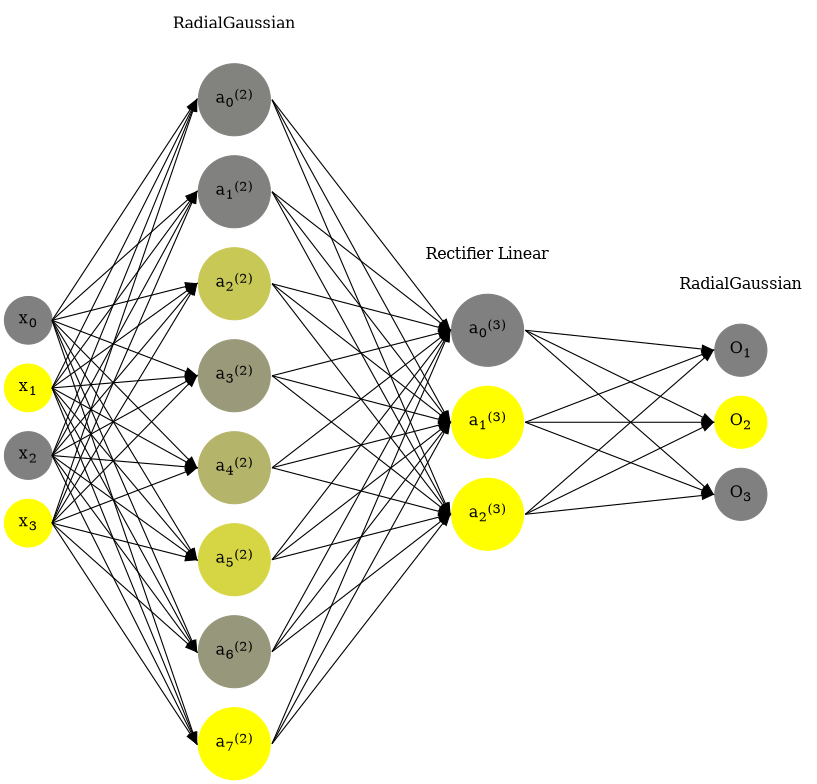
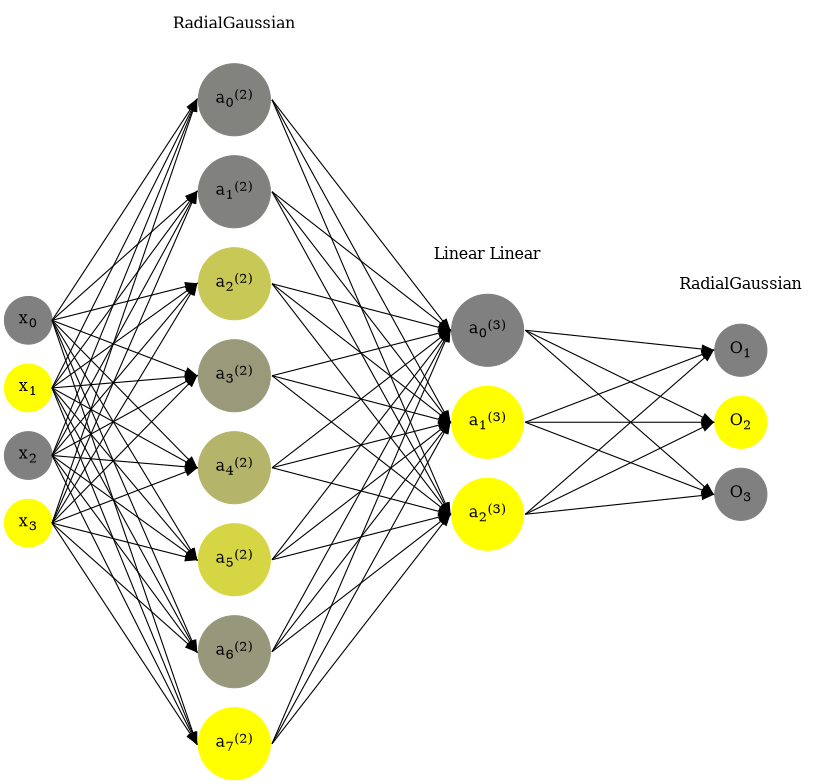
  digraph {
    rankdir=LR
    ranksep=1.4
    splines=false
    node [color="0.1667, 0.0, 0.5" fillcolor="0.1667, 0.0, 0.5" shape=circle style=filled]
    edge [headport=w style=solid tailport=e]
    n1 [label=<x<sub>0</sub>>]
    n2 [color="0.1667, 1.0, 1.0" fillcolor="0.1667, 1.0, 1.0" label=<x<sub>1</sub>>]
    n3 [label=<x<sub>2</sub>>]
    n4 [color="0.1667, 1.0, 1.0" fillcolor="0.1667, 1.0, 1.0" label=<x<sub>3</sub>>]
    n5 [color="0.1667, 0.022665, 0.511333" fillcolor="0.1667, 0.022665, 0.511333" label=<a<sub>0</sub><sup>(2)</sup>>]
    n6 [color="0.1667, 0.013128, 0.506564" fillcolor="0.1667, 0.013128, 0.506564" label=<a<sub>1</sub><sup>(2)</sup>>]
    n7 [color="0.1667, 0.564094, 0.782047" fillcolor="0.1667, 0.564094, 0.782047" label=<a<sub>2</sub><sup>(2)</sup>>]
    n8 [color="0.1667, 0.203544, 0.601772" fillcolor="0.1667, 0.203544, 0.601772" label=<a<sub>3</sub><sup>(2)</sup>>]
    n9 [color="0.1667, 0.407323, 0.703662" fillcolor="0.1667, 0.407323, 0.703662" label=<a<sub>4</sub><sup>(2)</sup>>]
    n10 [color="0.1667, 0.673705, 0.836852" fillcolor="0.1667, 0.673705, 0.836852" label=<a<sub>5</sub><sup>(2)</sup>>]
    n11 [color="0.1667, 0.182559, 0.591280" fillcolor="0.1667, 0.182559, 0.591280" label=<a<sub>6</sub><sup>(2)</sup>>]
    n12 [color="0.1667, 0.999973, 0.999986" fillcolor="0.1667, 0.999973, 0.999986" label=<a<sub>7</sub><sup>(2)</sup>>]
    n13 [color="0.1667, 0.000000, 0.500000" fillcolor="0.1667, 0.000000, 0.500000" label=<a<sub>0</sub><sup>(3)</sup>>]
    n14 [color="0.1667, 2.392801, 1.696401" fillcolor="0.1667, 2.392801, 1.696401" label=<a<sub>1</sub><sup>(3)</sup>>]
    n15 [color="0.1667, 4.790576, 2.895288" fillcolor="0.1667, 4.790576, 2.895288" label=<a<sub>2</sub><sup>(3)</sup>>]
    n16 [label=<O<sub>1</sub>>]
    n17 [color="0.1667, 1.0, 1.0" fillcolor="0.1667, 1.0, 1.0" label=<O<sub>2</sub>>]
    n18 [label=<O<sub>3</sub>>]
    n19 [label=RadialGaussian shape=plaintext color="" fillcolor="" style=""]
-   n20 [label="Rectifier Linear" shape=plaintext color="" fillcolor="" style=""]
+   n20 [label="Linear Linear" shape=plaintext color="" fillcolor="" style=""]
    n21 [label=RadialGaussian shape=plaintext color="" fillcolor="" style=""]
    subgraph sub_1 {
      n1
    }
    subgraph sub_2 {
      n2
    }
    subgraph sub_3 {
      n3
    }
    subgraph sub_4 {
      n4
    }
    subgraph sub_5 {
      n5
    }
    subgraph sub_6 {
      n6
    }
    subgraph sub_7 {
      n7
    }
    subgraph sub_8 {
      n8
    }
    subgraph sub_9 {
      n9
    }
    subgraph sub_10 {
      n10
    }
    subgraph sub_11 {
      n11
    }
    subgraph sub_12 {
      n12
    }
    subgraph sub_13 {
      n13
    }
    subgraph sub_14 {
      n14
    }
    subgraph sub_15 {
      n15
    }
    subgraph sub_16 {
      n16
    }
    subgraph sub_17 {
      n17
    }
    subgraph sub_18 {
      n18
    }
    subgraph sub_19 {
      rank=same
      n1
      n2
      n3
      n4
    }
    subgraph sub_20 {
      rank=same
      n5
      n6
      n7
      n8
      n9
      n10
      n11
      n12
    }
    subgraph sub_21 {
      rank=same
      n13
      n14
      n15
    }
    subgraph sub_22 {
      rank=same
      n16
      n17
      n18
    }
    subgraph sub_23 {
      rank=same
      n5
      n19
    }
    subgraph sub_24 {
      rank=same
      n13
      n20
    }
    subgraph sub_25 {
      rank=same
      n16
      n21
    }
    n1 -> n2 [style=invis]
    n1 -> n5
    n1 -> n6
    n1 -> n7
    n1 -> n8
    n1 -> n9
    n1 -> n10
    n1 -> n11
    n1 -> n12
    n2 -> n3 [style=invis]
    n2 -> n5
    n2 -> n6
    n2 -> n7
    n2 -> n8
    n2 -> n9
    n2 -> n10
    n2 -> n11
    n2 -> n12
    n3 -> n4 [style=invis]
    n3 -> n5
    n3 -> n6
    n3 -> n7
    n3 -> n8
    n3 -> n9
    n3 -> n10
    n3 -> n11
    n3 -> n12
    n4 -> n5
    n4 -> n6
    n4 -> n7
    n4 -> n8
    n4 -> n9
    n4 -> n10
    n4 -> n11
    n4 -> n12
    n5 -> n6 [style=invis]
    n5 -> n13
    n5 -> n14
    n5 -> n15
    n6 -> n7 [style=invis]
    n6 -> n13
    n6 -> n14
    n6 -> n15
    n7 -> n8 [style=invis]
    n7 -> n13
    n7 -> n14
    n7 -> n15
    n8 -> n9 [style=invis]
    n8 -> n13
    n8 -> n14
    n8 -> n15
    n9 -> n10 [style=invis]
    n9 -> n13
    n9 -> n14
    n9 -> n15
    n10 -> n11 [style=invis]
    n10 -> n13
    n10 -> n14
    n10 -> n15
    n11 -> n12 [style=invis]
    n11 -> n13
    n11 -> n14
    n11 -> n15
    n12 -> n13
    n12 -> n14
    n12 -> n15
    n13 -> n14 [style=invis]
    n13 -> n16
    n13 -> n17
    n13 -> n18
    n14 -> n15 [style=invis]
    n14 -> n16
    n14 -> n17
    n14 -> n18
    n15 -> n16
    n15 -> n17
    n15 -> n18
    n16 -> n17 [style=invis]
    n17 -> n18 [style=invis]
    n19 -> n5 [style=invis]
    n20 -> n13 [style=invis]
    n21 -> n16 [style=invis]
  }
